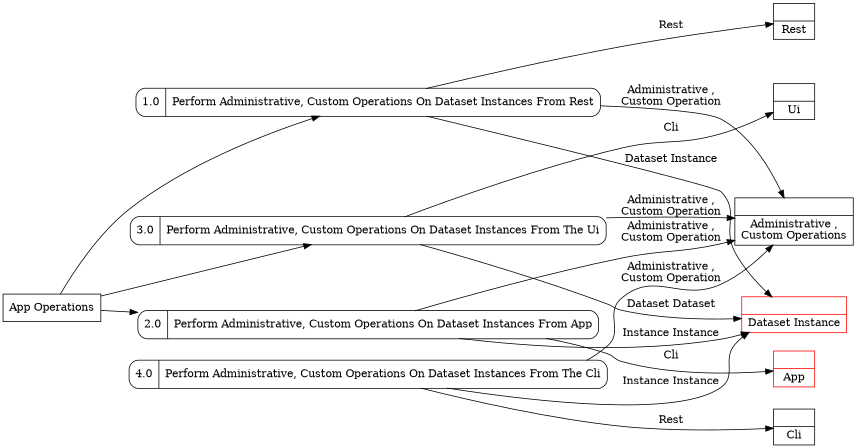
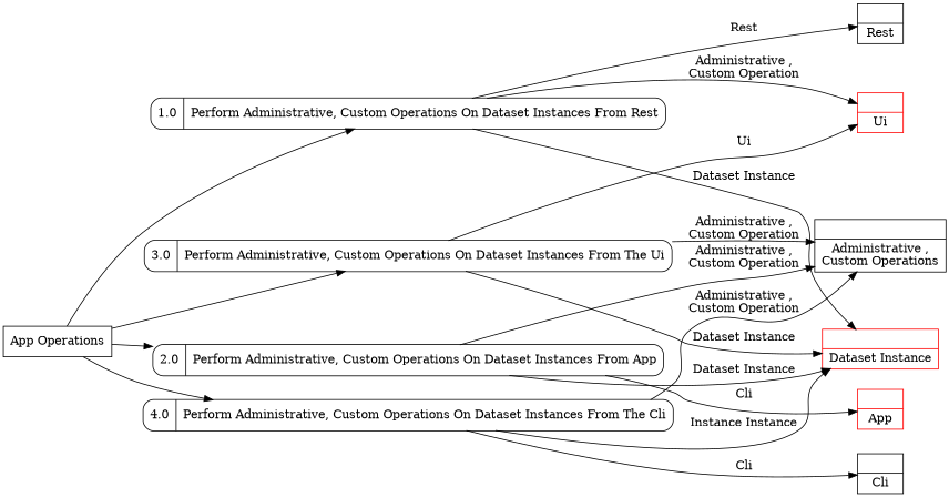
  digraph {
    rankdir=LR
    node [shape=record]
    n1 [label="<f0>  |<f1> Administrative ,\nCustom Operations "]
    n2 [color=red label="<f0>  |<f1> Dataset Instance "]
-   n3 [label="<f0>  |<f1> Ui "]
+   n3 [label="<f0>  |<f1> Ui " color=red]
    n4 [color=red label="<f0>  |<f1> App "]
    n5 [label="<f0>  |<f1> Cli "]
    n6 [label="<f0>  |<f1> Rest "]
    n7 [label="App Operations" shape=box]
    n8 [label="{<f0> 1.0|<f1> Perform Administrative, Custom Operations On Dataset Instances From Rest }" shape=Mrecord]
    n9 [label="{<f0> 2.0|<f1> Perform Administrative, Custom Operations On Dataset Instances From App }" shape=Mrecord]
    n10 [label="{<f0> 3.0|<f1> Perform Administrative, Custom Operations On Dataset Instances From The Ui }" shape=Mrecord]
    n11 [label="{<f0> 4.0|<f1> Perform Administrative, Custom Operations On Dataset Instances From The Cli }" shape=Mrecord]
    n7 -> n8
    n7 -> n9
    n7 -> n10
-   n8 -> n1 [label="Administrative ,\nCustom Operation"]
+   n7 -> n11
+   n8 -> n3 [label="Administrative ,\nCustom Operation"]
    n8 -> n2 [label="Dataset Instance"]
    n8 -> n6 [label=Rest]
    n9 -> n1 [label="Administrative ,\nCustom Operation"]
-   n9 -> n2 [label="Instance Instance"]
+   n9 -> n2 [label="Dataset Instance"]
    n9 -> n4 [label=Cli]
    n10 -> n1 [label="Administrative ,\nCustom Operation"]
-   n10 -> n2 [label="Dataset Dataset"]
-   n10 -> n3 [label=Cli]
+   n10 -> n2 [label="Dataset Instance"]
+   n10 -> n3 [label=Ui]
    n11 -> n1 [label="Administrative ,\nCustom Operation"]
    n11 -> n2 [label="Instance Instance"]
-   n11 -> n5 [label=Rest]
+   n11 -> n5 [label=Cli]
  }
